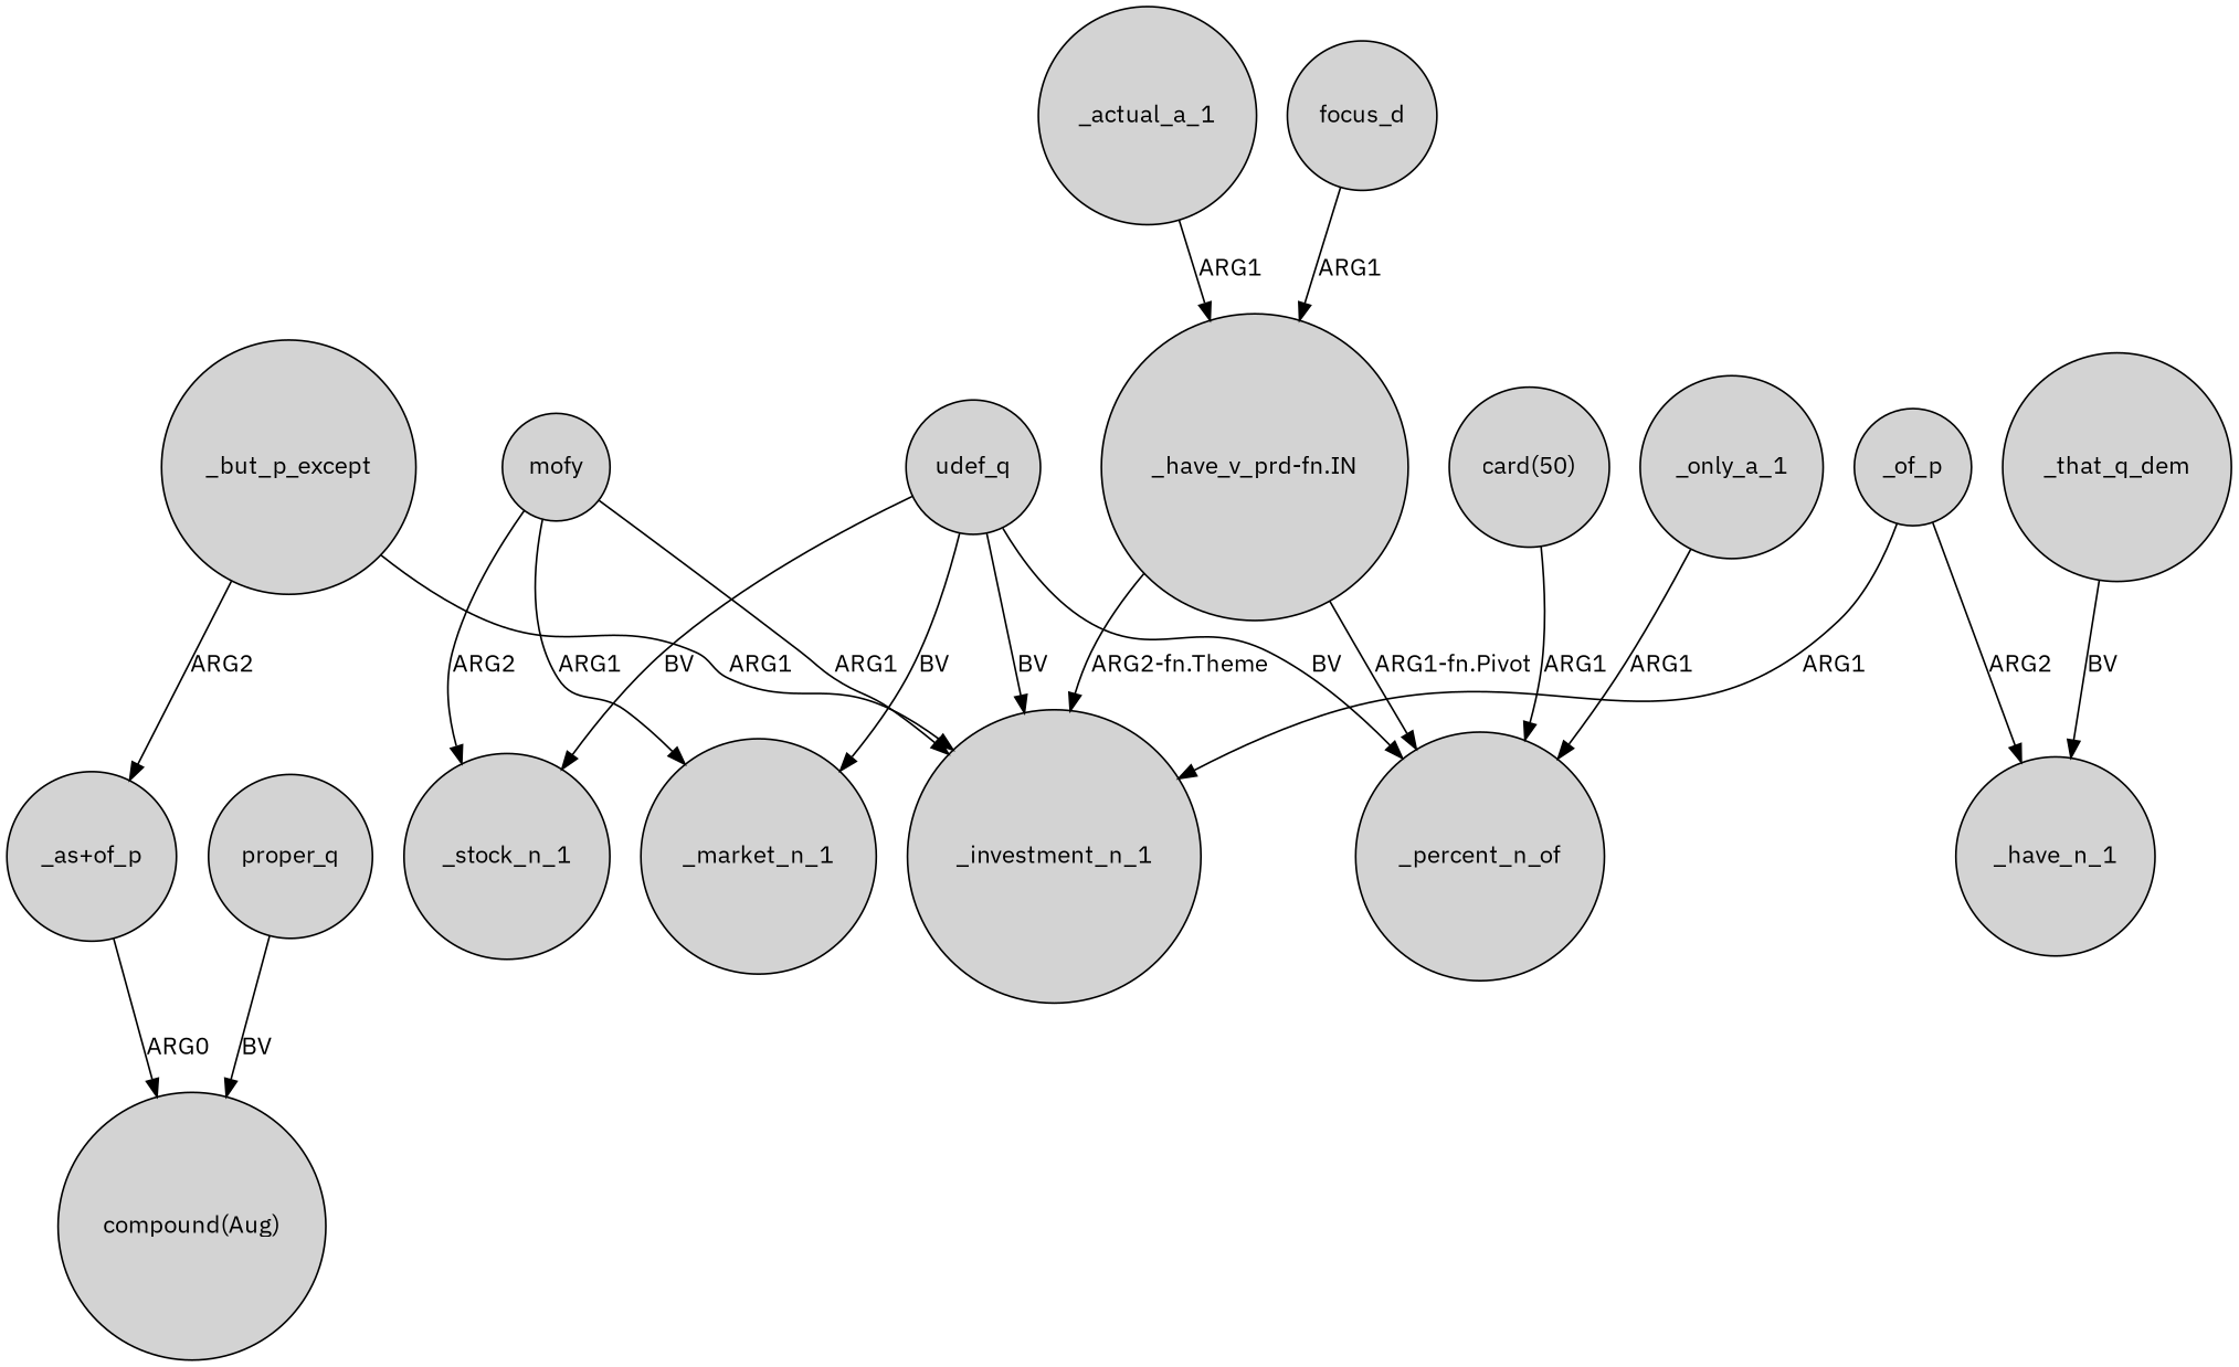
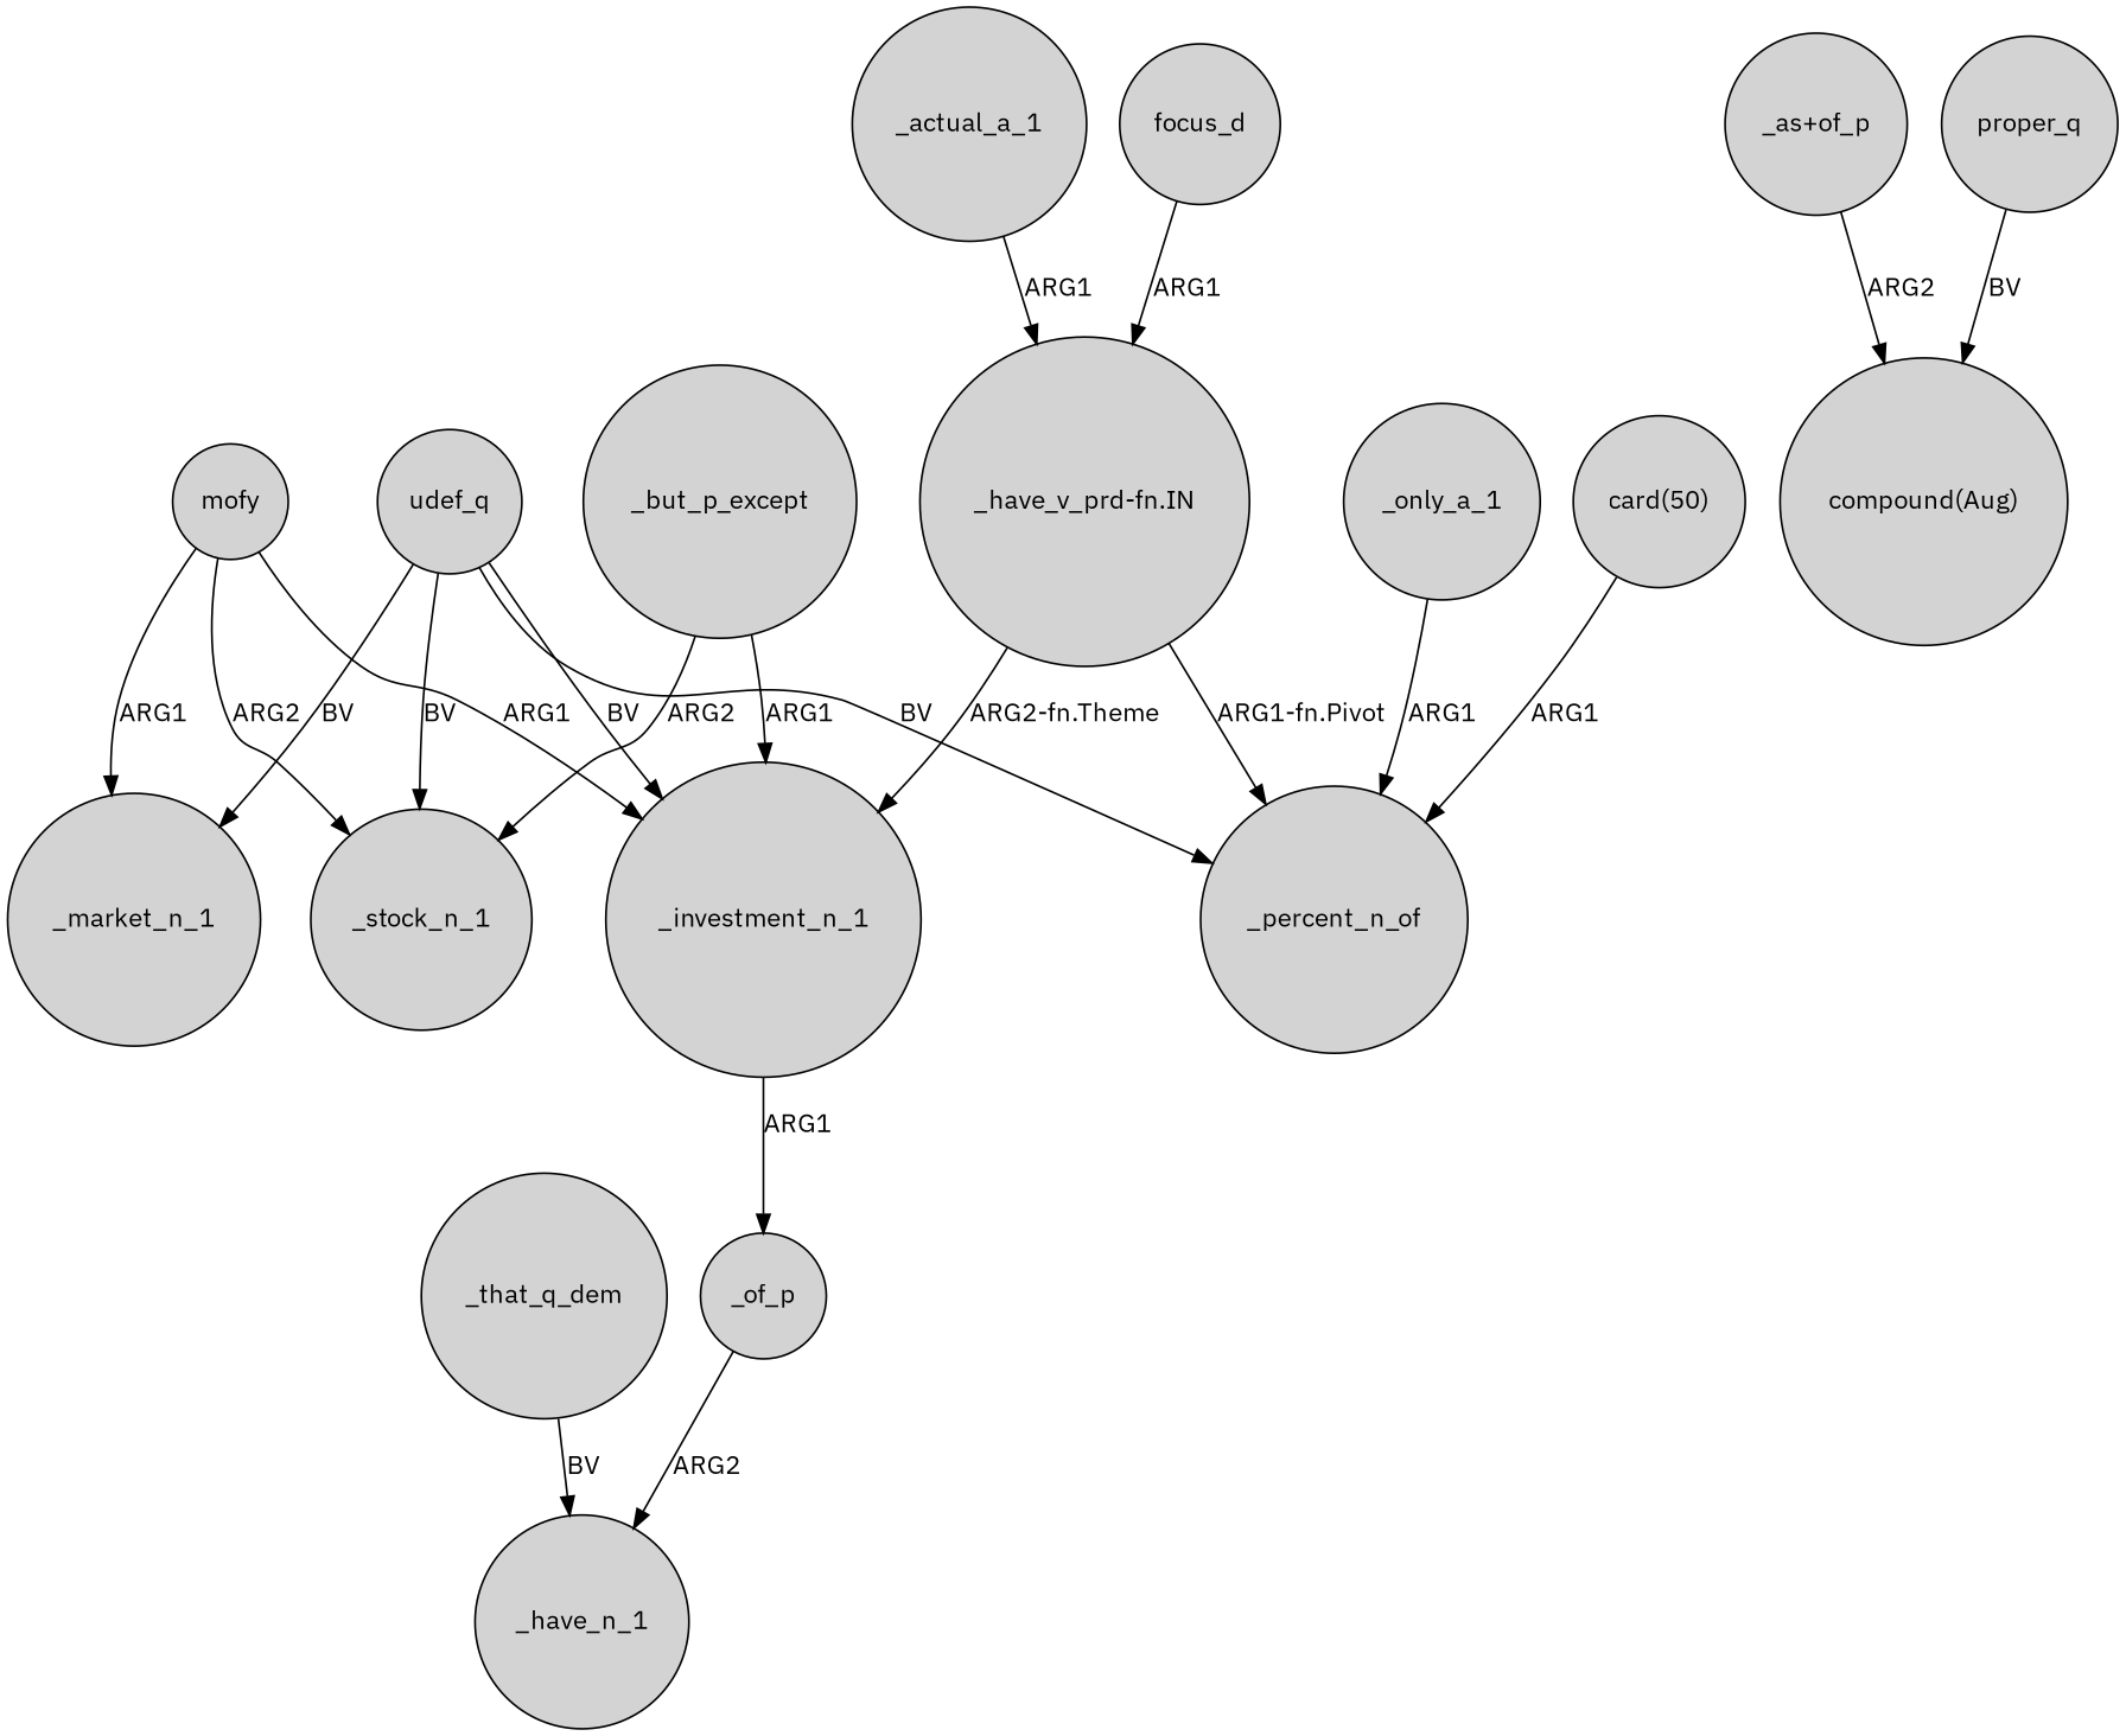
  digraph {
    fontname="IBM Plex Sans"
    node [fontname="IBM Plex Sans" shape=circle style=filled]
    edge [fontname="IBM Plex Sans"]
    _but_p_except
    "_as+of_p"
    _investment_n_1
    n4 [label="compound(Aug)"]
    n5 [label=_have_n_1]
    _that_q_dem
    _only_a_1
    _percent_n_of
    udef_q
    _market_n_1
    _stock_n_1
    _actual_a_1
    "_have_v_prd-fn.IN"
    focus_d
    n15 [label=mofy]
    _of_p
    "card(50)"
    proper_q
-   _but_p_except -> "_as+of_p" [label=ARG2]
+   _but_p_except -> _stock_n_1 [label=ARG2]
    _but_p_except -> _investment_n_1 [label=ARG1]
-   "_as+of_p" -> n4 [label=ARG0]
+   "_as+of_p" -> n4 [label=ARG2]
    _that_q_dem -> n5 [label=BV]
    _only_a_1 -> _percent_n_of [label=ARG1]
    udef_q -> _investment_n_1 [label=BV]
    udef_q -> _percent_n_of [label=BV]
    udef_q -> _market_n_1 [label=BV]
    udef_q -> _stock_n_1 [label=BV]
    _actual_a_1 -> "_have_v_prd-fn.IN" [label=ARG1]
    "_have_v_prd-fn.IN" -> _investment_n_1 [label="ARG2-fn.Theme"]
    "_have_v_prd-fn.IN" -> _percent_n_of [label="ARG1-fn.Pivot"]
    focus_d -> "_have_v_prd-fn.IN" [label=ARG1]
    n15 -> _investment_n_1 [label=ARG1]
    n15 -> _market_n_1 [label=ARG1]
    n15 -> _stock_n_1 [label=ARG2]
-   _of_p -> _investment_n_1 [label=ARG1]
+   _investment_n_1 -> _of_p [label=ARG1]
    _of_p -> n5 [label=ARG2]
    "card(50)" -> _percent_n_of [label=ARG1]
    proper_q -> n4 [label=BV]
  }
